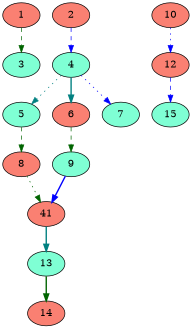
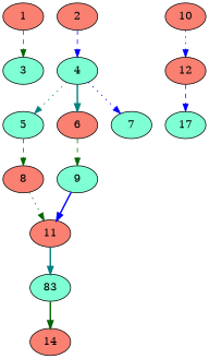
  digraph {
    node [alpha=0.16 fillcolor=salmon style=filled]
    edge [color=darkgreen style=dashed]
    1 [alpha=0.01 expect_size=1281151931888149]
    3 [expect_size=491350515654521 fillcolor=aquamarine]
    2 [alpha=0.14 expect_size=1457446082052096000]
    4 [alpha=0.07 expect_size=355974860951781376 fillcolor=aquamarine]
    5 [alpha=0.13 expect_size=137140741624382 fillcolor=aquamarine]
    6 [alpha=0.19 expect_size=1947560886333755]
    7 [alpha=0.04 expect_size=821358661497601 fillcolor=aquamarine]
    8 [alpha=0.10 expect_size=309200261916655616]
    9 [alpha=0.02 expect_size=712628113598578688 fillcolor=aquamarine]
-   11 [expect_size=4991095235072324 label=41]
-   13 [alpha=0.15 expect_size=1011278436892672000 fillcolor=aquamarine]
+   11 [expect_size=4991095235072324]
+   13 [alpha=0.15 expect_size=1011278436892672000 fillcolor=aquamarine label=83]
    10 [alpha=0.11 expect_size=2568440975982592000]
    12 [alpha=0.13 expect_size=5777586075616913]
    14 [alpha=0.07 expect_size=803799899630993408]
-   15 [alpha=0.06 expect_size=721595252680853 fillcolor=aquamarine]
+   15 [alpha=0.06 expect_size=721595252680853 fillcolor=aquamarine label=17]
    1 -> 3
    2 -> 4 [color=blue]
    4 -> 5 [color=teal style=dotted]
    4 -> 6 [color=teal style=bold]
    4 -> 7 [color=blue style=dotted]
    5 -> 8
    6 -> 9
    8 -> 11 [style=dotted]
    9 -> 11 [color=blue style=bold]
    11 -> 13 [color=teal style=bold]
    13 -> 14 [style=bold]
    10 -> 12 [color=blue style=dotted]
    12 -> 15 [color=blue]
  }
